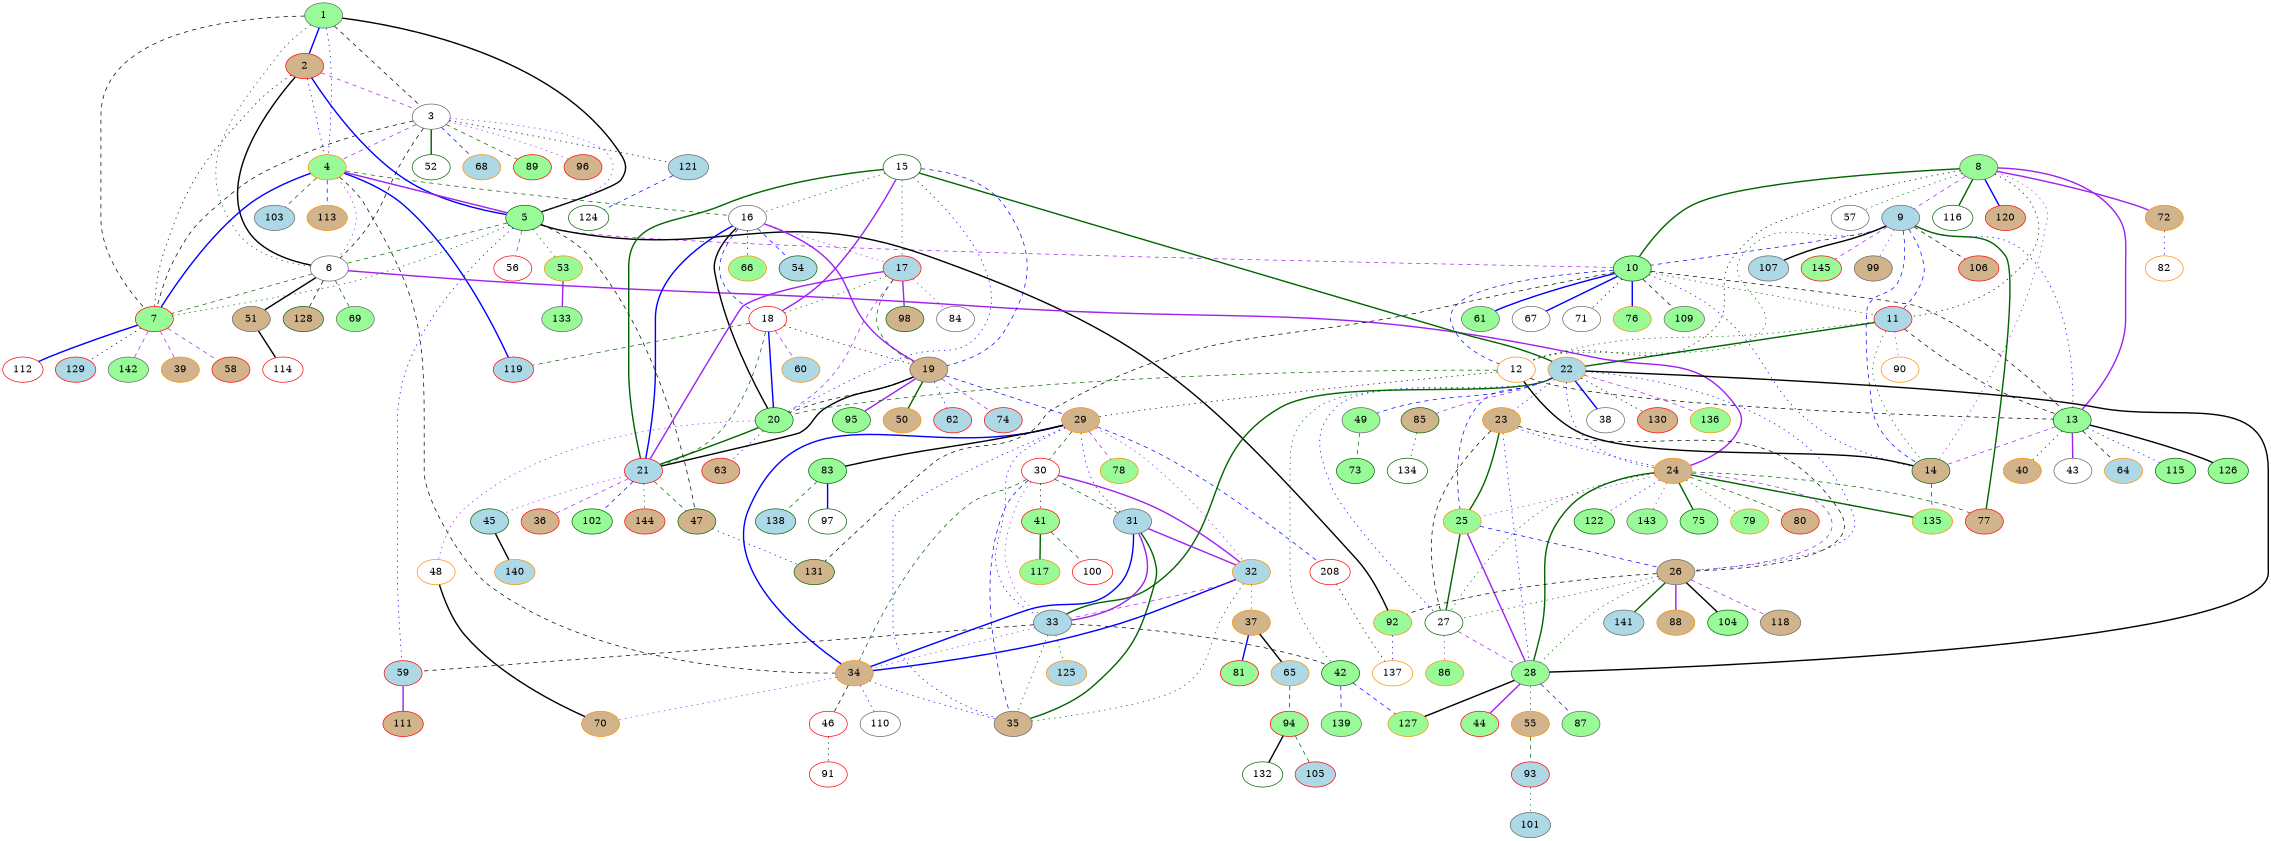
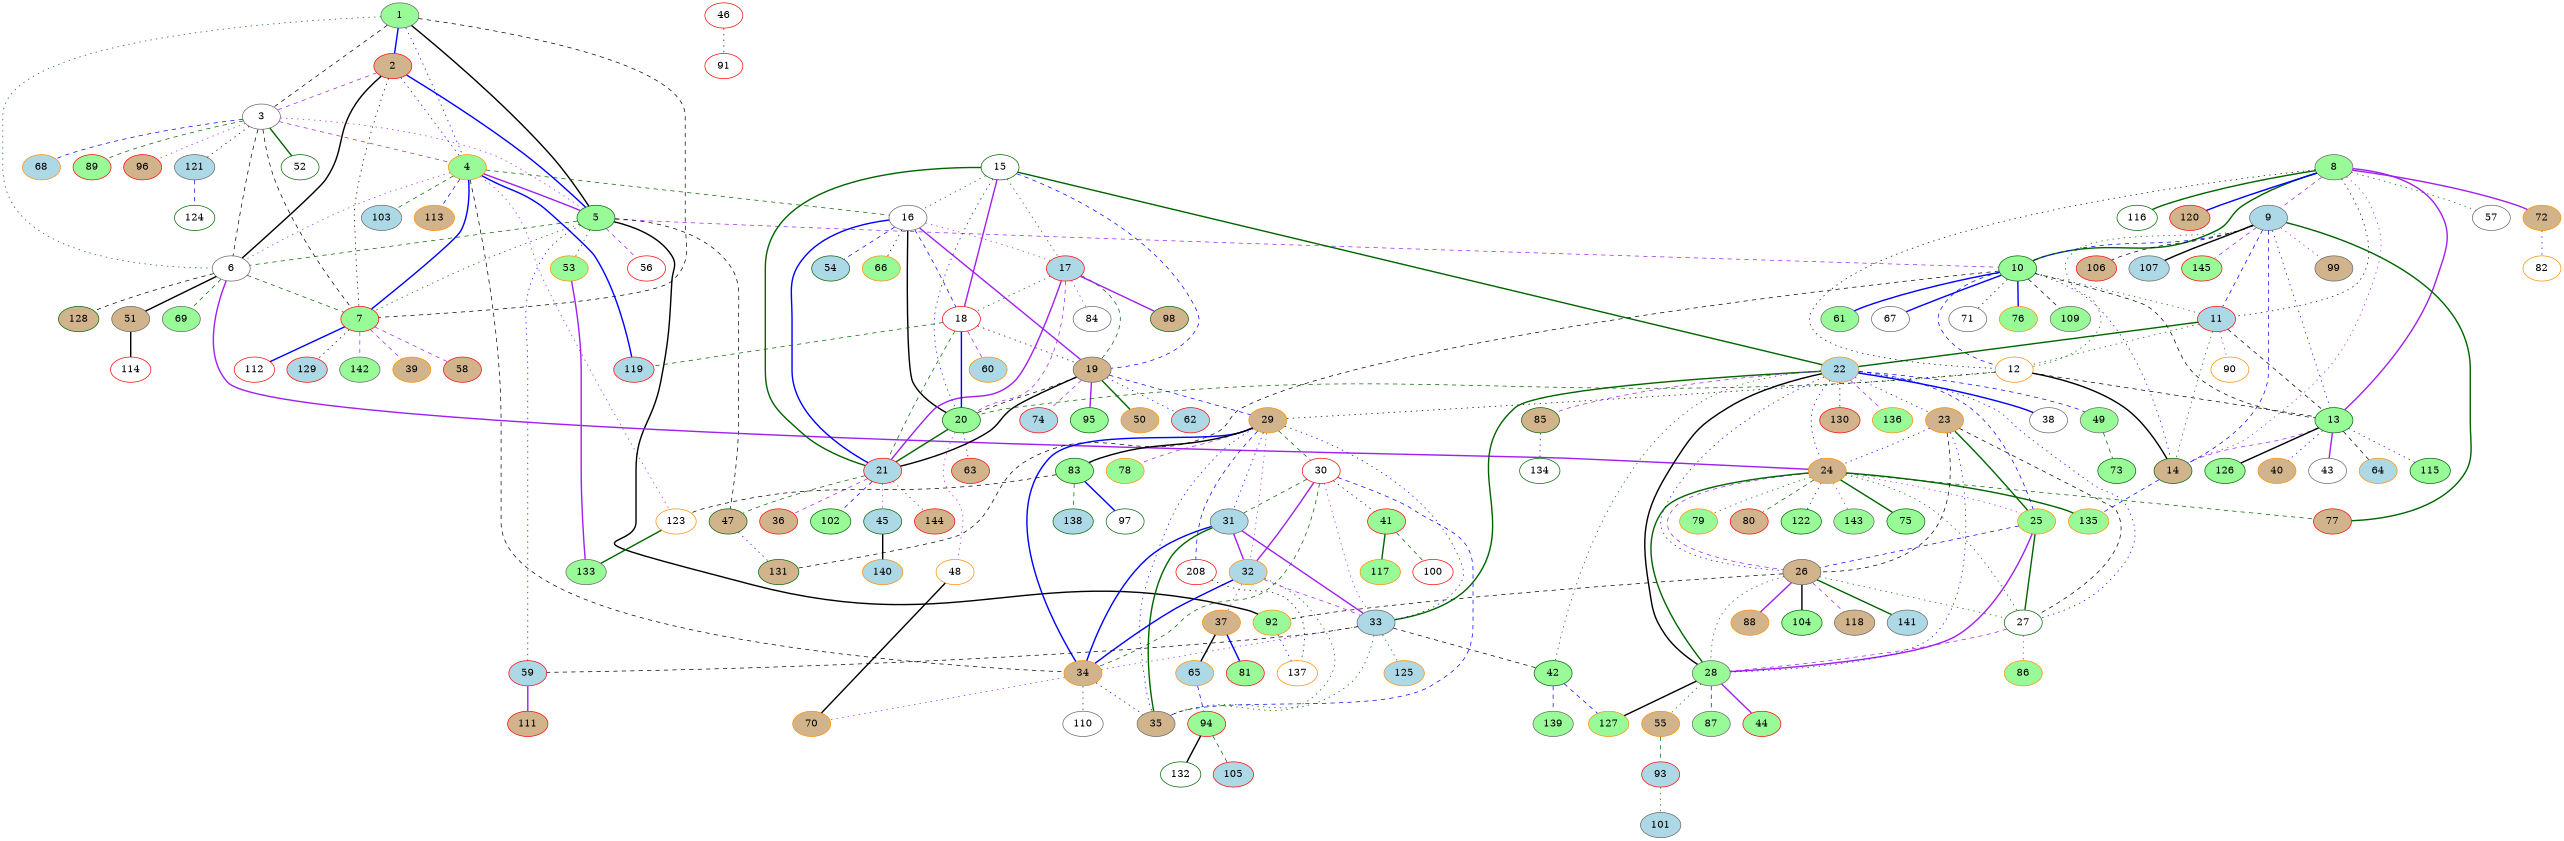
  graph {
    node [color=darkorange fillcolor=palegreen style=filled]
    edge [color=blue style=dashed]
    1 [color=gray40]
    2 [color=red fillcolor=tan]
    3 [color=gray40 fillcolor=white]
    4
    5 [color=darkgreen]
    6 [color=gray40 fillcolor=white]
    7 [color=red]
    52 [color=darkgreen fillcolor=white]
    68 [fillcolor=lightblue]
    89 [color=red]
    96 [color=red fillcolor=tan]
    121 [color=gray40 fillcolor=lightblue]
    16 [color=gray40 fillcolor=white]
    34 [fillcolor=tan]
    103 [color=gray40 fillcolor=lightblue]
    113 [fillcolor=tan]
    119 [color=red fillcolor=lightblue]
+   123 [fillcolor=white]
    10 [color=darkgreen]
    47 [color=darkgreen fillcolor=tan]
    53
    56 [color=red fillcolor=white]
    59 [color=red fillcolor=lightblue]
    92
    24 [fillcolor=tan]
    51 [color=gray40 fillcolor=tan]
    69 [color=gray40]
    128 [color=darkgreen fillcolor=tan]
    39 [fillcolor=tan]
    58 [color=red fillcolor=tan]
    112 [color=red fillcolor=white]
    129 [color=red fillcolor=lightblue]
    142 [color=gray40]
    124 [color=darkgreen fillcolor=white]
    20 [color=darkgreen]
    17 [color=red fillcolor=lightblue]
    18 [color=red fillcolor=white]
    19 [color=gray40 fillcolor=tan]
    21 [color=red fillcolor=lightblue]
    54 [color=darkgreen fillcolor=lightblue]
    66
    35 [color=gray40 fillcolor=tan]
    46 [color=red fillcolor=white]
    70 [fillcolor=tan]
    110 [color=gray40 fillcolor=white]
    133 [color=gray40]
    11 [color=red fillcolor=lightblue]
    12 [fillcolor=white]
    13 [color=darkgreen]
    14 [color=darkgreen fillcolor=tan]
    61 [color=gray40]
    67 [color=gray40 fillcolor=white]
    71 [color=gray40 fillcolor=white]
    76
    109 [color=gray40]
    131 [color=darkgreen fillcolor=tan]
    111 [color=red fillcolor=tan]
    137 [fillcolor=white]
    77 [color=red fillcolor=tan]
    135
    25
    26 [color=gray40 fillcolor=tan]
    27 [color=darkgreen fillcolor=white]
    28 [color=gray40]
    75 [color=darkgreen]
    79
    80 [color=red fillcolor=tan]
    122 [color=darkgreen]
    143 [color=gray40]
    114 [color=red fillcolor=white]
    8 [color=gray40]
    9 [color=gray40 fillcolor=lightblue]
    57 [color=gray40 fillcolor=white]
    72 [fillcolor=tan]
    116 [color=darkgreen fillcolor=white]
    120 [color=red fillcolor=tan]
    99 [color=gray40 fillcolor=tan]
    106 [color=red fillcolor=tan]
    107 [color=gray40 fillcolor=lightblue]
    145 [color=red]
    22 [fillcolor=lightblue]
    90 [fillcolor=white]
    29 [fillcolor=tan]
    40 [fillcolor=tan]
    43 [color=gray40 fillcolor=white]
    64 [fillcolor=lightblue]
    115 [color=darkgreen]
    126 [color=darkgreen]
    82 [fillcolor=white]
    23 [fillcolor=tan]
    33 [color=gray40 fillcolor=lightblue]
    38 [color=gray40 fillcolor=white]
    42 [color=darkgreen]
    49 [color=gray40]
    85 [color=darkgreen fillcolor=tan]
    130 [color=red fillcolor=tan]
    136
    48 [fillcolor=white]
    63 [color=red fillcolor=tan]
    30 [color=red fillcolor=white]
    31 [color=gray40 fillcolor=lightblue]
    32 [fillcolor=lightblue]
    78
    83 [color=darkgreen]
    n105 [color=red fillcolor=white label=208]
    15 [color=darkgreen fillcolor=white]
    84 [color=gray40 fillcolor=white]
    98 [color=darkgreen fillcolor=tan]
    60 [fillcolor=lightblue]
    50 [fillcolor=tan]
    62 [color=red fillcolor=lightblue]
    74 [color=red fillcolor=lightblue]
    95 [color=darkgreen]
    36 [color=red fillcolor=tan]
    45 [color=darkgreen fillcolor=lightblue]
    102 [color=darkgreen]
    144 [color=red fillcolor=tan]
    140 [fillcolor=lightblue]
    88 [fillcolor=tan]
    104 [color=darkgreen]
    118 [color=gray40 fillcolor=tan]
    141 [color=gray40 fillcolor=lightblue]
    86
    44 [color=red]
    55 [fillcolor=tan]
    87 [color=gray40]
    127
    125 [fillcolor=lightblue]
    139 [color=gray40]
    73 [color=darkgreen]
    134 [color=darkgreen fillcolor=white]
    93 [color=red fillcolor=lightblue]
    41 [color=red]
    37 [fillcolor=tan]
    97 [color=darkgreen fillcolor=white]
    138 [color=darkgreen fillcolor=lightblue]
    100 [color=red fillcolor=white]
    117
    65 [fillcolor=lightblue]
    81 [color=red]
    91 [color=red fillcolor=white]
    94 [color=red]
    101 [color=gray40 fillcolor=lightblue]
    105 [color=red fillcolor=lightblue]
    132 [color=darkgreen fillcolor=white]
    1 -- 2 [style=bold]
    1 -- 3 [color=black]
    1 -- 4 [style=dotted]
    1 -- 5 [color=black style=bold]
    1 -- 6 [color=darkgreen style=dotted]
    1 -- 7 [color=black]
    2 -- 3 [color=purple]
    2 -- 4 [style=dotted]
    2 -- 5 [style=bold]
    2 -- 6 [color=black style=bold]
    2 -- 7 [color=black style=dotted]
    3 -- 4 [color=purple]
    3 -- 5 [color=purple style=dotted]
    3 -- 6 [color=black]
    3 -- 7 [color=black]
    3 -- 52 [color=darkgreen style=bold]
    3 -- 68
    3 -- 89 [color=darkgreen]
    3 -- 96 [color=purple style=dotted]
    3 -- 121 [color=black style=dotted]
    4 -- 5 [color=purple style=bold]
    4 -- 6 [color=purple style=dotted]
    4 -- 7 [style=bold]
    4 -- 16 [color=darkgreen]
    4 -- 34 [color=black]
    4 -- 103 [color=darkgreen]
    4 -- 113
    4 -- 119 [style=bold]
+   4 -- 123 [color=purple style=dotted]
    5 -- 6 [color=darkgreen]
    5 -- 7 [color=darkgreen style=dotted]
    5 -- 10 [color=purple]
    5 -- 47 [color=black]
    5 -- 53 [color=darkgreen style=dotted]
    5 -- 56 [color=purple]
    5 -- 59 [style=dotted]
    5 -- 92 [color=black style=bold]
    6 -- 7 [color=darkgreen]
    6 -- 24 [color=purple style=bold]
    6 -- 51 [color=black style=bold]
    6 -- 69 [color=darkgreen]
    6 -- 128 [color=black]
    7 -- 39 [color=purple]
    7 -- 58 [color=purple]
    7 -- 112 [style=bold]
    7 -- 129 [color=black style=dotted]
    7 -- 142 [color=purple]
    121 -- 124
    16 -- 20 [color=black style=bold]
    16 -- 17 [color=purple style=dotted]
    16 -- 18
    16 -- 19 [color=purple style=bold]
    16 -- 21 [style=bold]
    16 -- 54
    16 -- 66 [color=black style=dotted]
    34 -- 35 [style=dotted]
-   34 -- 46 [color=black]
    34 -- 70 [color=purple style=dotted]
    34 -- 110 [style=dotted]
+   123 -- 133 [color=darkgreen style=bold]
    10 -- 11 [color=darkgreen style=dotted]
    10 -- 12
    10 -- 13 [color=black]
    10 -- 14 [style=dotted]
    10 -- 61 [style=bold]
    10 -- 67 [style=bold]
    10 -- 71 [color=black style=dotted]
    10 -- 76 [style=bold]
    10 -- 109 [color=black]
    10 -- 131 [color=black]
    47 -- 131 [style=dotted]
    53 -- 133 [color=purple style=bold]
    59 -- 111 [color=purple style=bold]
    92 -- 137 [style=dotted]
    24 -- 77 [color=darkgreen]
    24 -- 135 [color=darkgreen style=bold]
    24 -- 25 [color=purple style=dotted]
    24 -- 26 [color=purple]
    24 -- 27 [color=darkgreen style=dotted]
    24 -- 28 [color=darkgreen style=bold]
    24 -- 75 [color=darkgreen style=bold]
    24 -- 79 [color=darkgreen style=dotted]
    24 -- 80 [color=darkgreen]
    24 -- 122 [style=dotted]
    24 -- 143 [color=purple style=dotted]
    51 -- 114 [color=black style=bold]
    20 -- 21 [color=darkgreen style=bold]
    20 -- 48 [color=purple style=dotted]
    20 -- 63 [style=dotted]
    17 -- 20 [color=purple]
    17 -- 18 [color=darkgreen style=dotted]
    17 -- 19 [color=darkgreen]
    17 -- 21 [color=purple style=bold]
    17 -- 84 [color=purple style=dotted]
    17 -- 98 [color=purple style=bold]
    18 -- 119 [color=darkgreen]
    18 -- 20 [style=bold]
    18 -- 19 [color=black style=dotted]
    18 -- 21 [color=darkgreen]
    18 -- 60 [color=purple]
    19 -- 20 [color=black]
    19 -- 21 [color=black style=bold]
    19 -- 29
    19 -- 50 [color=darkgreen style=bold]
    19 -- 62 [style=dotted]
    19 -- 74 [color=purple]
    19 -- 95 [color=purple style=bold]
    21 -- 47 [color=darkgreen]
    21 -- 36 [color=purple]
    21 -- 45 [color=purple style=dotted]
    21 -- 102
    21 -- 144 [color=darkgreen style=dotted]
    46 -- 91 [color=black style=dotted]
    11 -- 12 [color=darkgreen style=dotted]
    11 -- 13 [color=black]
    11 -- 14 [color=darkgreen style=dotted]
    11 -- 22 [color=darkgreen style=bold]
    11 -- 90 [color=purple style=dotted]
    12 -- 20 [color=darkgreen]
    12 -- 13 [color=black]
    12 -- 14 [color=black style=bold]
    12 -- 29 [color=black style=dotted]
    13 -- 14 [color=purple]
    13 -- 40 [style=dotted]
    13 -- 43 [color=purple style=bold]
    13 -- 64 [color=black]
    13 -- 115 [style=dotted]
    13 -- 126 [color=black style=bold]
    14 -- 135
    25 -- 26
    25 -- 27 [color=darkgreen style=bold]
    25 -- 28 [color=purple style=bold]
    26 -- 92 [color=black]
    26 -- 27 [color=darkgreen style=dotted]
    26 -- 28 [color=darkgreen style=dotted]
    26 -- 88 [color=purple style=bold]
    26 -- 104 [color=black style=bold]
    26 -- 118 [color=purple]
    26 -- 141 [color=darkgreen style=bold]
    27 -- 28 [color=purple]
    27 -- 86 [color=purple style=dotted]
    28 -- 44 [color=purple style=bold]
    28 -- 55 [color=darkgreen style=dotted]
    28 -- 87
    28 -- 127 [color=black style=bold]
    8 -- 10 [color=darkgreen style=bold]
    8 -- 11 [color=black style=dotted]
    8 -- 12 [color=black style=dotted]
    8 -- 13 [color=purple style=bold]
    8 -- 14 [color=purple style=dotted]
    8 -- 9 [color=purple]
    8 -- 57 [color=darkgreen style=dotted]
    8 -- 72 [color=purple style=bold]
    8 -- 116 [color=darkgreen style=bold]
    8 -- 120 [style=bold]
    9 -- 10
    9 -- 11
    9 -- 12 [color=darkgreen style=dotted]
    9 -- 13 [style=dotted]
    9 -- 14
    9 -- 77 [color=darkgreen style=bold]
    9 -- 99 [color=purple style=dotted]
    9 -- 106 [color=black]
    9 -- 107 [color=black style=bold]
    9 -- 145 [color=purple]
    72 -- 82 [style=dotted]
    22 -- 24 [style=dotted]
    22 -- 25
    22 -- 26 [style=dotted]
    22 -- 27 [style=dotted]
    22 -- 28 [color=black style=bold]
    22 -- 23 [style=dotted]
    22 -- 33 [color=darkgreen style=bold]
    22 -- 38 [style=bold]
    22 -- 42 [color=darkgreen style=dotted]
    22 -- 49
    22 -- 85 [color=purple]
    22 -- 130 [color=black style=dotted]
    22 -- 136 [color=purple]
    29 -- 34 [style=bold]
    29 -- 35 [style=dotted]
    29 -- 33 [style=dotted]
    29 -- 30 [color=darkgreen]
    29 -- 31 [style=dotted]
    29 -- 32 [color=purple style=dotted]
    29 -- 78 [color=purple]
    29 -- 83 [color=black style=bold]
    29 -- n105
    23 -- 24 [style=dotted]
    23 -- 25 [color=darkgreen style=bold]
    23 -- 26 [color=black]
    23 -- 27 [color=black]
    23 -- 28 [style=dotted]
    33 -- 34 [color=purple style=dotted]
    33 -- 59 [color=black]
    33 -- 35 [color=darkgreen style=dotted]
    33 -- 42 [color=black]
    33 -- 125 [color=darkgreen style=dotted]
    42 -- 127
    42 -- 139
    49 -- 73 [color=darkgreen]
    85 -- 134 [style=dotted]
    48 -- 70 [color=black style=bold]
    30 -- 34 [color=darkgreen]
    30 -- 35
    30 -- 33 [color=purple style=dotted]
    30 -- 31 [color=darkgreen]
    30 -- 32 [color=purple style=bold]
    30 -- 41 [color=black style=dotted]
    31 -- 34 [style=bold]
    31 -- 35 [color=darkgreen style=bold]
    31 -- 33 [color=purple style=bold]
    31 -- 32 [color=purple style=bold]
    32 -- 34 [style=bold]
    32 -- 35 [color=darkgreen style=dotted]
    32 -- 33 [color=purple]
    32 -- 37 [color=purple style=dotted]
+   83 -- 123 [color=black]
    83 -- 97 [style=bold]
    83 -- 138 [color=darkgreen]
    n105 -- 137 [color=black style=dotted]
    15 -- 16 [color=darkgreen style=dotted]
    15 -- 20 [style=dotted]
    15 -- 17 [color=darkgreen style=dotted]
    15 -- 18 [color=purple style=bold]
    15 -- 19
    15 -- 21 [color=darkgreen style=bold]
    15 -- 22 [color=darkgreen style=bold]
    45 -- 140 [color=black style=bold]
    55 -- 93 [color=darkgreen]
    93 -- 101 [color=darkgreen style=dotted]
    41 -- 100 [color=darkgreen]
    41 -- 117 [color=darkgreen style=bold]
    37 -- 65 [color=black style=bold]
    37 -- 81 [style=bold]
    65 -- 94
    94 -- 105 [color=darkgreen]
    94 -- 132 [color=black style=bold]
  }
